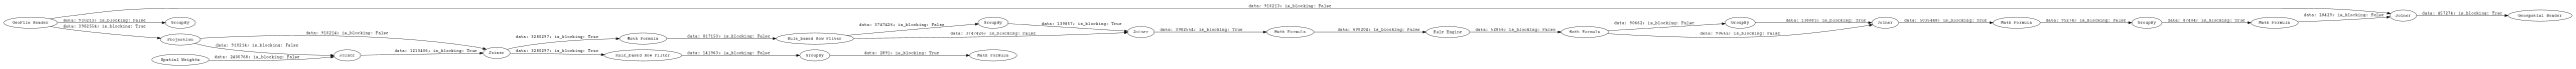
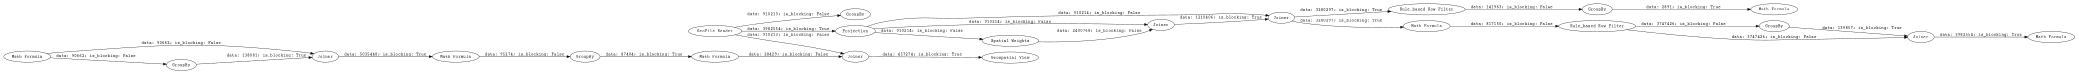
  digraph {
    fontname="Courier Prime"
    rankdir=LR
    node [fontname="Courier Prime"]
    edge [fontname="Courier Prime"]
    n1 [label="Rule_based Row Filter"]
    n2 [label=GroupBy]
    n3 [label="Math Formula"]
    n4 [label=GroupBy]
    n5 [label="Math Formula"]
    n6 [label=Joiner]
-   n7 [label="Geospatial Reader"]
+   n7 [label="Geospatial View"]
    n8 [label="Math Formula"]
-   n9 [label="Rule Engine"]
    n10 [label="Math Formula"]
    n11 [label=Joiner]
    n12 [label=GroupBy]
    n13 [label=GroupBy]
    n14 [label=Joiner]
    n15 [label="Math Formula"]
    n16 [label="Math Formula"]
    n17 [label="Rule_based Row Filter"]
    n18 [label=Joiner]
    n19 [label=Joiner]
    n20 [label=GroupBy]
    n21 [label=Projection]
    n22 [label="Spatial Weights"]
    n23 [label="GeoFile Reader"]
    n1 -> n2 [label="data: 141963; is_blocking: False"]
    n2 -> n3 [label="data: 2891; is_blocking: True"]
    n4 -> n5 [label="data: 87404; is_blocking: True"]
    n5 -> n6 [label="data: 28429; is_blocking: False"]
    n6 -> n7 [label="data: 457274; is_blocking: True"]
    n8 -> n4 [label="data: 95274; is_blocking: False"]
-   n9 -> n10 [label="data: 52856; is_blocking: False"]
    n10 -> n11 [label="data: 90662; is_blocking: False"]
    n10 -> n12 [label="data: 90662; is_blocking: False"]
    n11 -> n8 [label="data: 5035448; is_blocking: True"]
    n12 -> n11 [label="data: 138081; is_blocking: True"]
    n13 -> n14 [label="data: 139857; is_blocking: True"]
    n14 -> n15 [label="data: 3982554; is_blocking: True"]
-   n15 -> n9 [label="data: 690204; is_blocking: False"]
    n16 -> n17 [label="data: 817150; is_blocking: False"]
    n17 -> n13 [label="data: 3747426; is_blocking: False"]
    n17 -> n14 [label="data: 3747426; is_blocking: False"]
    n18 -> n19 [label="data: 1210406; is_blocking: True"]
    n19 -> n1 [label="data: 3280297; is_blocking: True"]
    n19 -> n16 [label="data: 3280297; is_blocking: True"]
    n21 -> n18 [label="data: 910214; is_blocking: False"]
    n21 -> n19 [label="data: 910214; is_blocking: False"]
+   n21 -> n22 [label="data: 910214; is_blocking: False"]
    n22 -> n18 [label="data: 2400768; is_blocking: False"]
    n23 -> n6 [label="data: 910213; is_blocking: False"]
    n23 -> n20 [label="data: 910213; is_blocking: False"]
    n23 -> n21 [label="data: 3982554; is_blocking: True"]
  }
